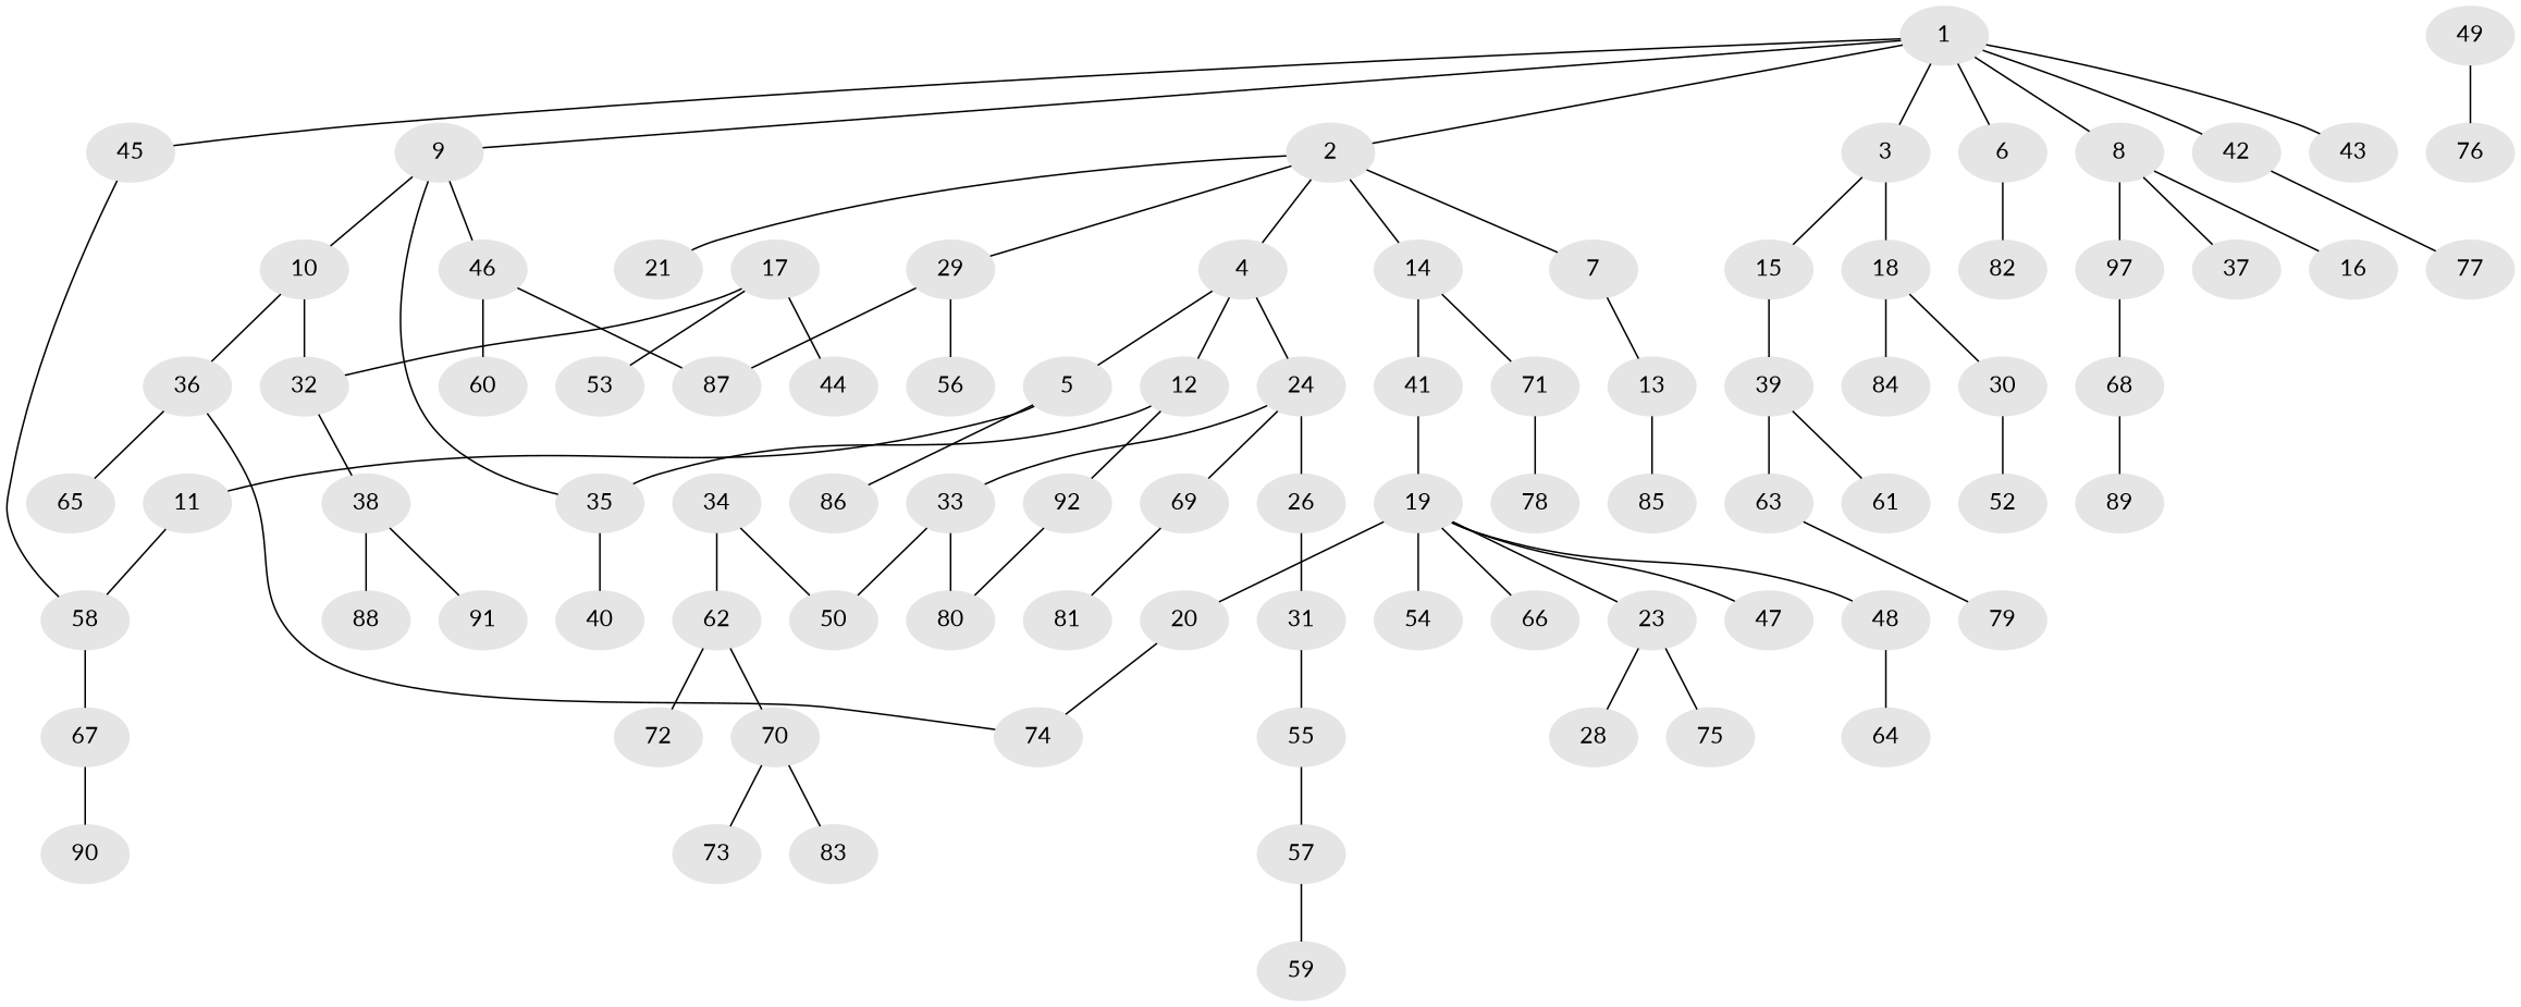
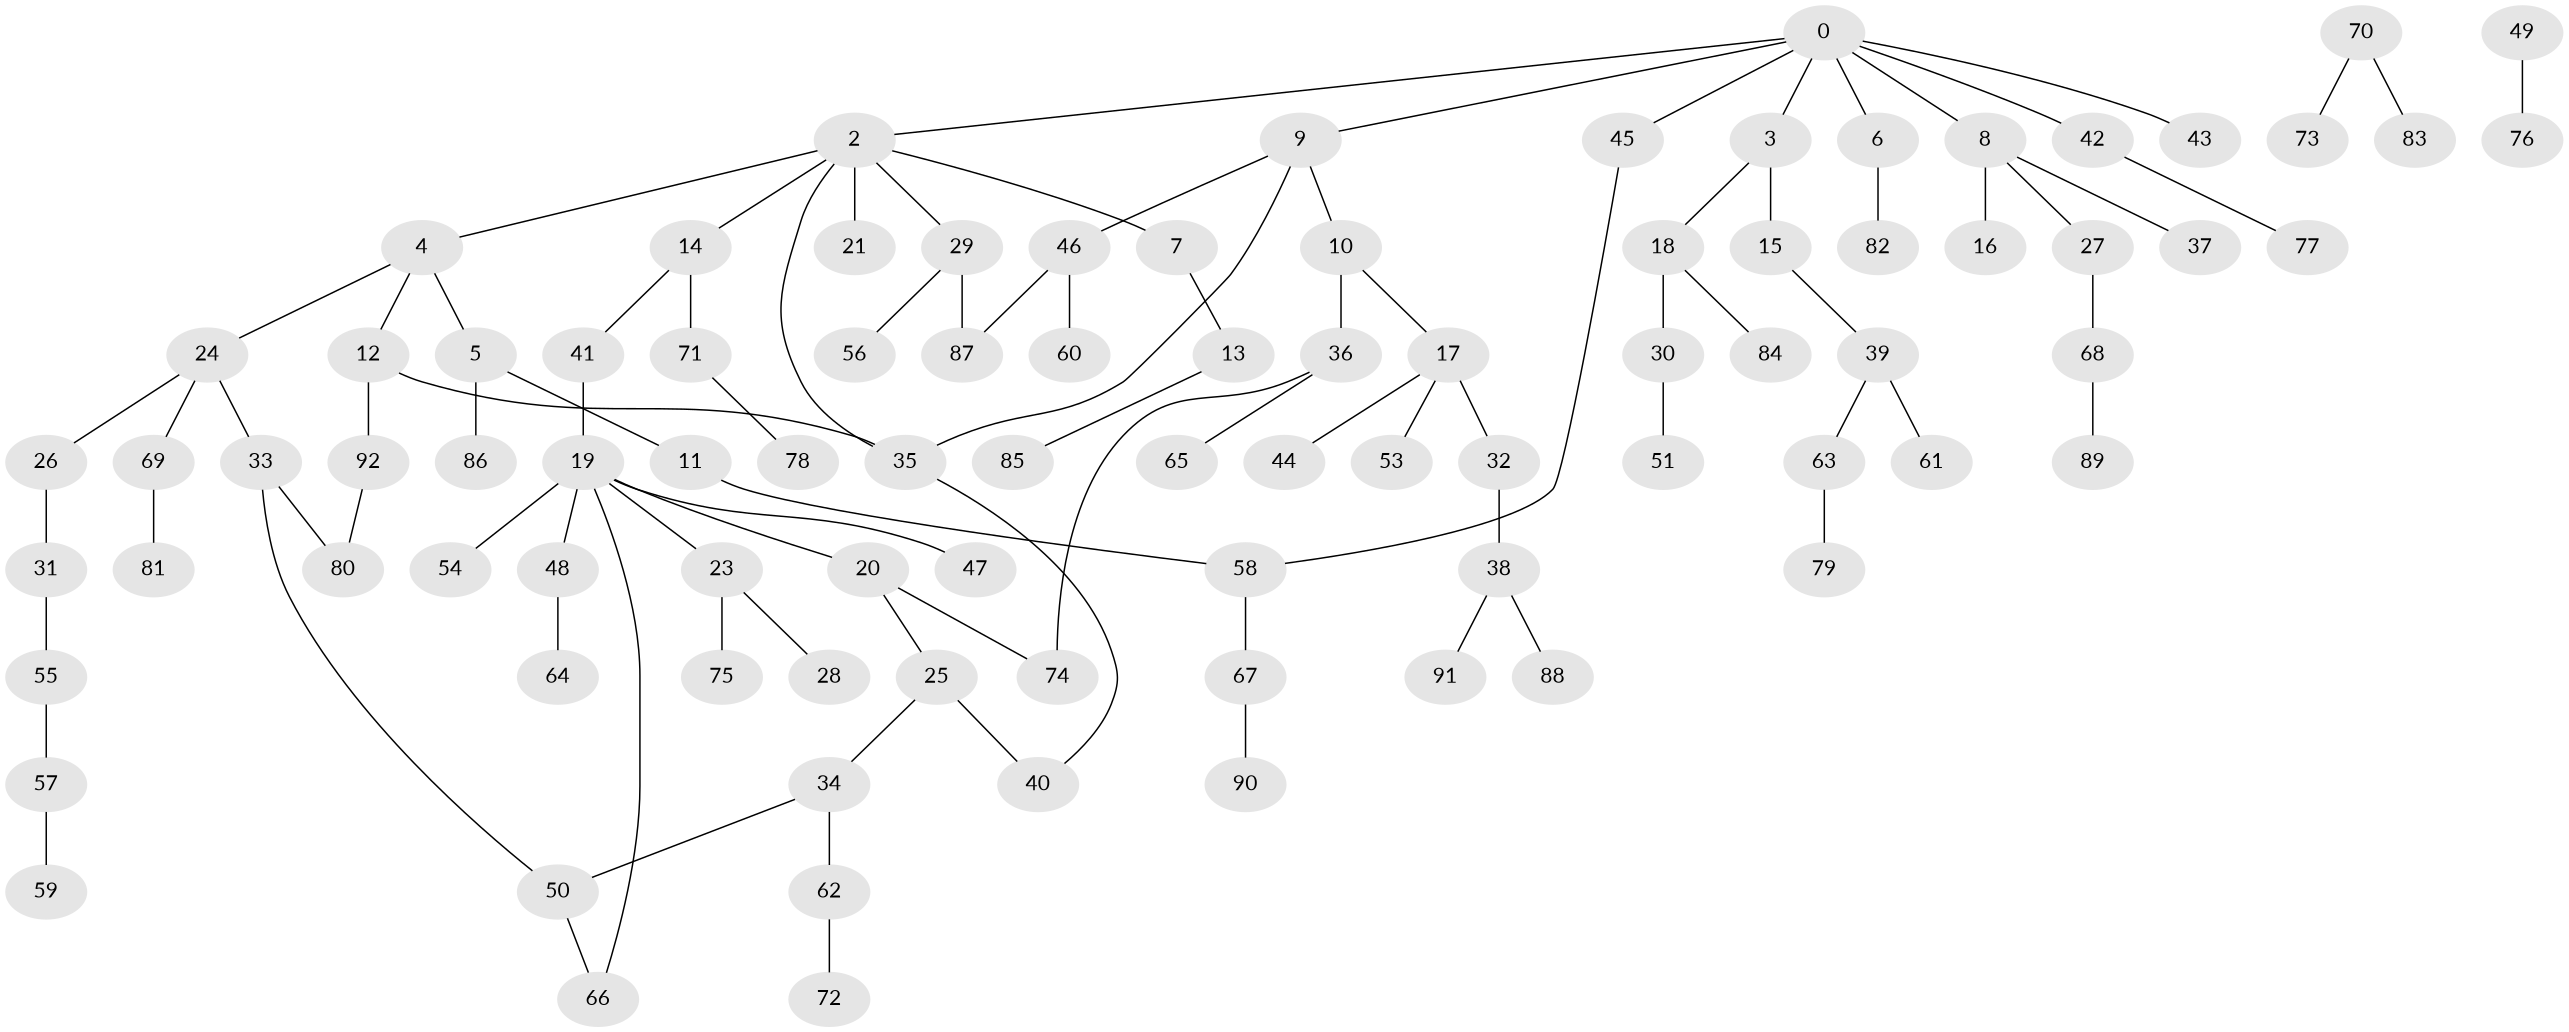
  graph {
    fontname=Lato
    node [color=gray90 fontname=Lato style=filled]
    edge [fontname=Lato]
-   1
+   1 [label=0]
    2
    3
    6
    8
    9
    42
    43
    45
    4
    7
    14
    21
    29
    35
    15
    18
    82
    16
-   27 [label=97]
+   27
    37
    10
    46
    77
    58
    5
    12
    24
    13
    41
    71
    56
    87
    40
    39
    30
    84
    11
    86
    n40 [label=92]
    26
    33
    69
    19
    20
    23
    47
    48
    54
    66
    85
    68
    17
    36
    60
    32
    44
    53
    74
    65
    67
    80
    78
    61
    63
    38
-   52
+   52 [label=51]
+   25
    28
    75
    64
    34
    31
    50
    81
    62
    55
    89
    57
    n80 [label=91]
    88
    70
    72
    49
    76
    79
    59
    90
    73
    83
    1 -- 2
    1 -- 3
    1 -- 6
    1 -- 8
    1 -- 9
    1 -- 42
    1 -- 43
    1 -- 45
    2 -- 4
    2 -- 7
    2 -- 14
    2 -- 21
    2 -- 29
+   2 -- 35
    3 -- 15
    3 -- 18
    6 -- 82
    8 -- 16
    8 -- 27
    8 -- 37
    9 -- 35
    9 -- 10
    9 -- 46
    42 -- 77
    45 -- 58
    4 -- 5
    4 -- 12
    4 -- 24
    7 -- 13
    14 -- 41
    14 -- 71
    29 -- 56
    29 -- 87
    35 -- 40
    15 -- 39
    18 -- 30
    18 -- 84
    27 -- 68
-   10 -- 32
+   10 -- 17
    10 -- 36
    46 -- 87
    46 -- 60
    58 -- 67
    5 -- 11
    5 -- 86
    12 -- 35
    12 -- n40
    24 -- 26
    24 -- 33
    24 -- 69
    13 -- 85
    41 -- 19
    71 -- 78
    39 -- 61
    39 -- 63
    30 -- 52
    11 -- 58
    n40 -- 80
    26 -- 31
    33 -- 80
    33 -- 50
    69 -- 81
    19 -- 20
    19 -- 23
    19 -- 47
    19 -- 48
    19 -- 54
    19 -- 66
    20 -- 74
+   20 -- 25
    23 -- 28
    23 -- 75
    48 -- 64
    68 -- 89
    17 -- 32
    17 -- 44
    17 -- 53
    36 -- 74
    36 -- 65
    32 -- 38
    67 -- 90
    63 -- 79
    38 -- n80
    38 -- 88
+   25 -- 40
+   25 -- 34
    34 -- 50
    34 -- 62
    31 -- 55
-   62 -- 70
+   50 -- 66
    62 -- 72
    55 -- 57
    57 -- 59
    70 -- 73
    70 -- 83
    49 -- 76
  }
